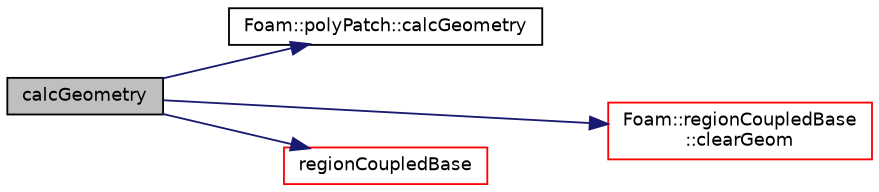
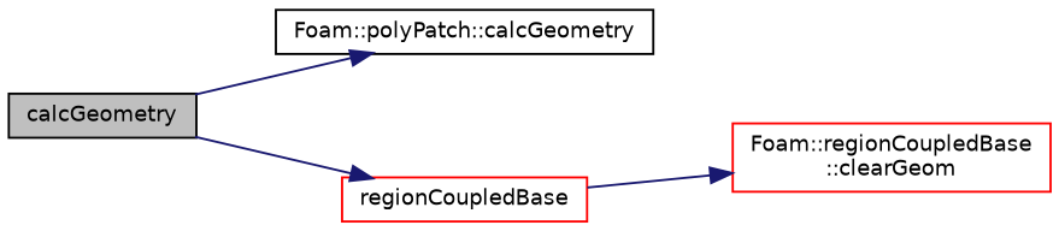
  digraph {
    rankdir=LR
    node [color=black fontname=Helvetica fontsize=10 shape=record]
    edge [color=midnightblue fontname=Helvetica fontsize=10 labelfontname=Helvetica labelfontsize=10 style=solid]
    n1 [fillcolor=grey75 fontcolor=black height=0.2 label=calcGeometry style=filled width=0.4]
    n2 [height=0.2 label="Foam::polyPatch::calcGeometry" width=0.4]
    n3 [color=red height=0.2 label="Foam::regionCoupledBase\l::clearGeom" width=0.4]
    n4 [color=red height=0.2 label=regionCoupledBase width=0.4]
    n1 -> n2
-   n1 -> n3
+   n4 -> n3
    n1 -> n4
  }
